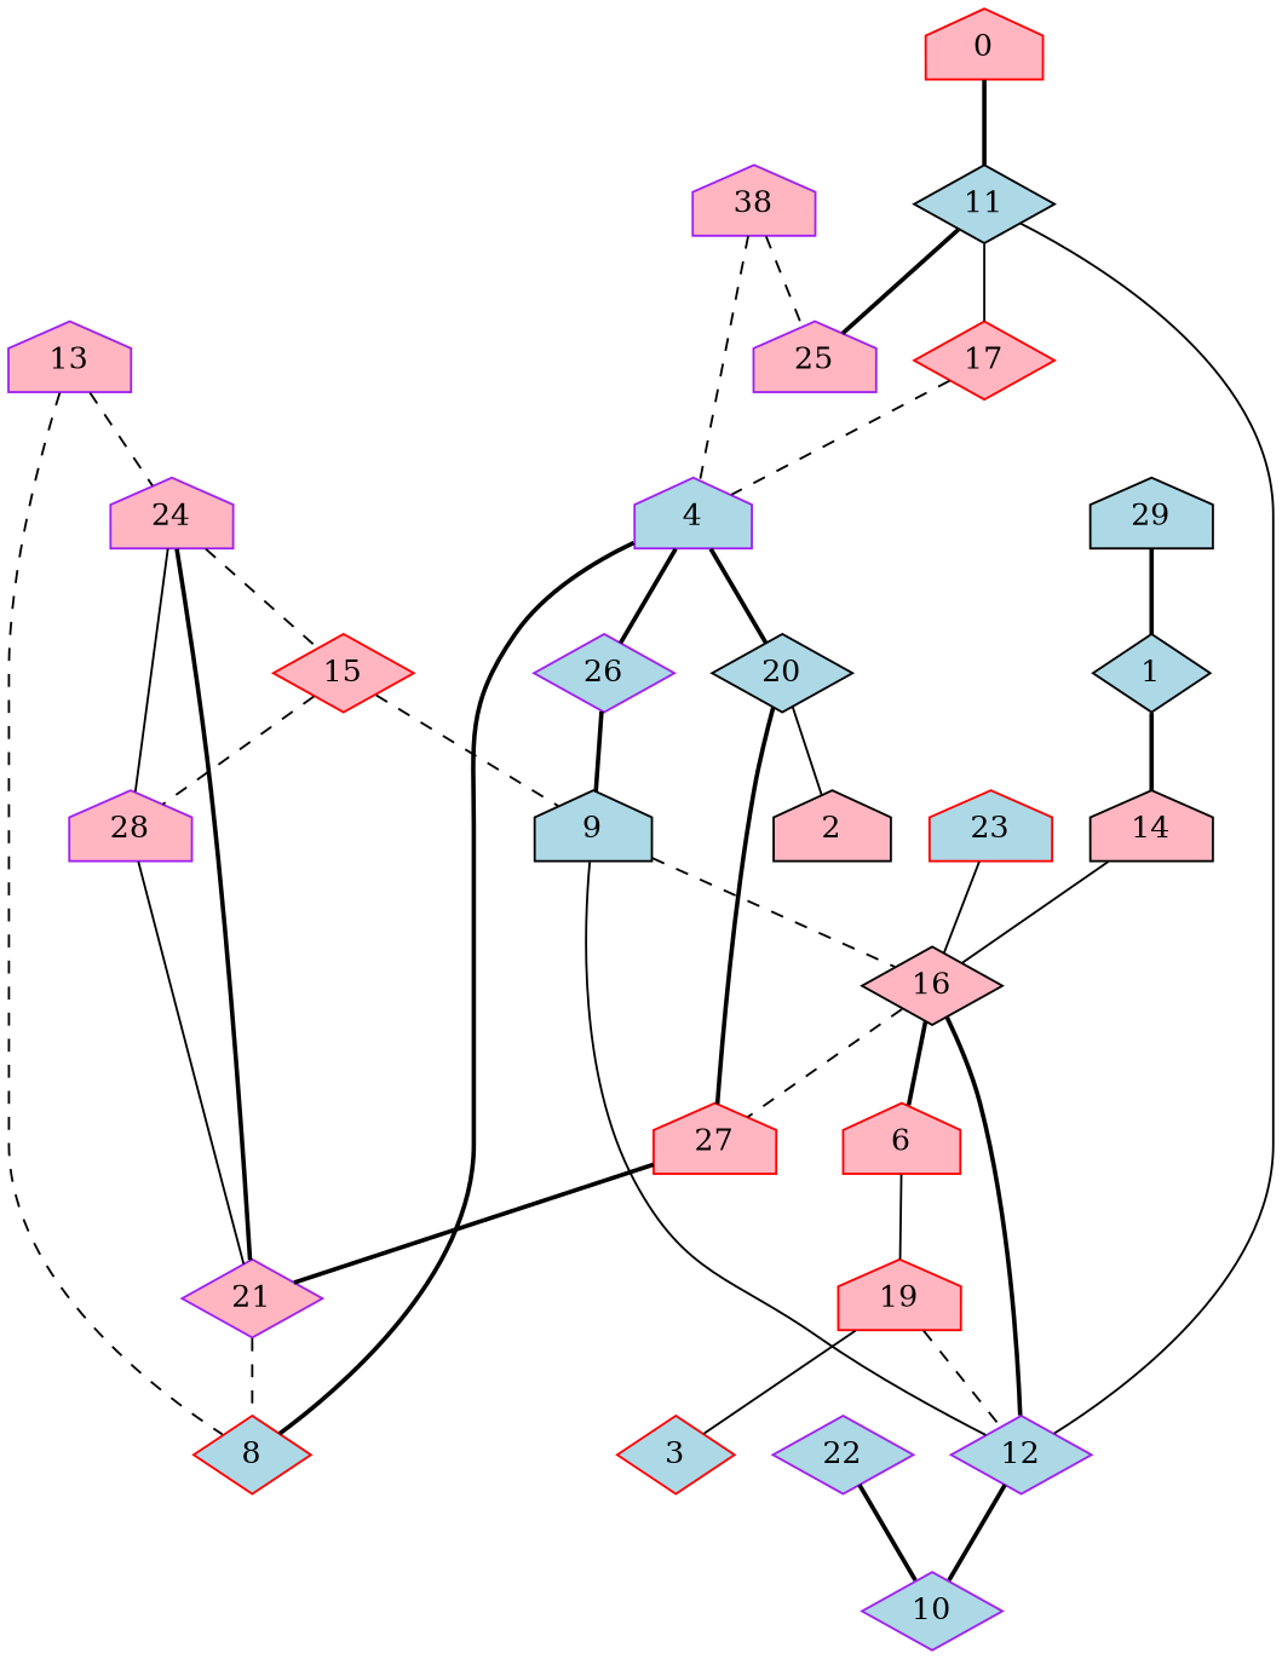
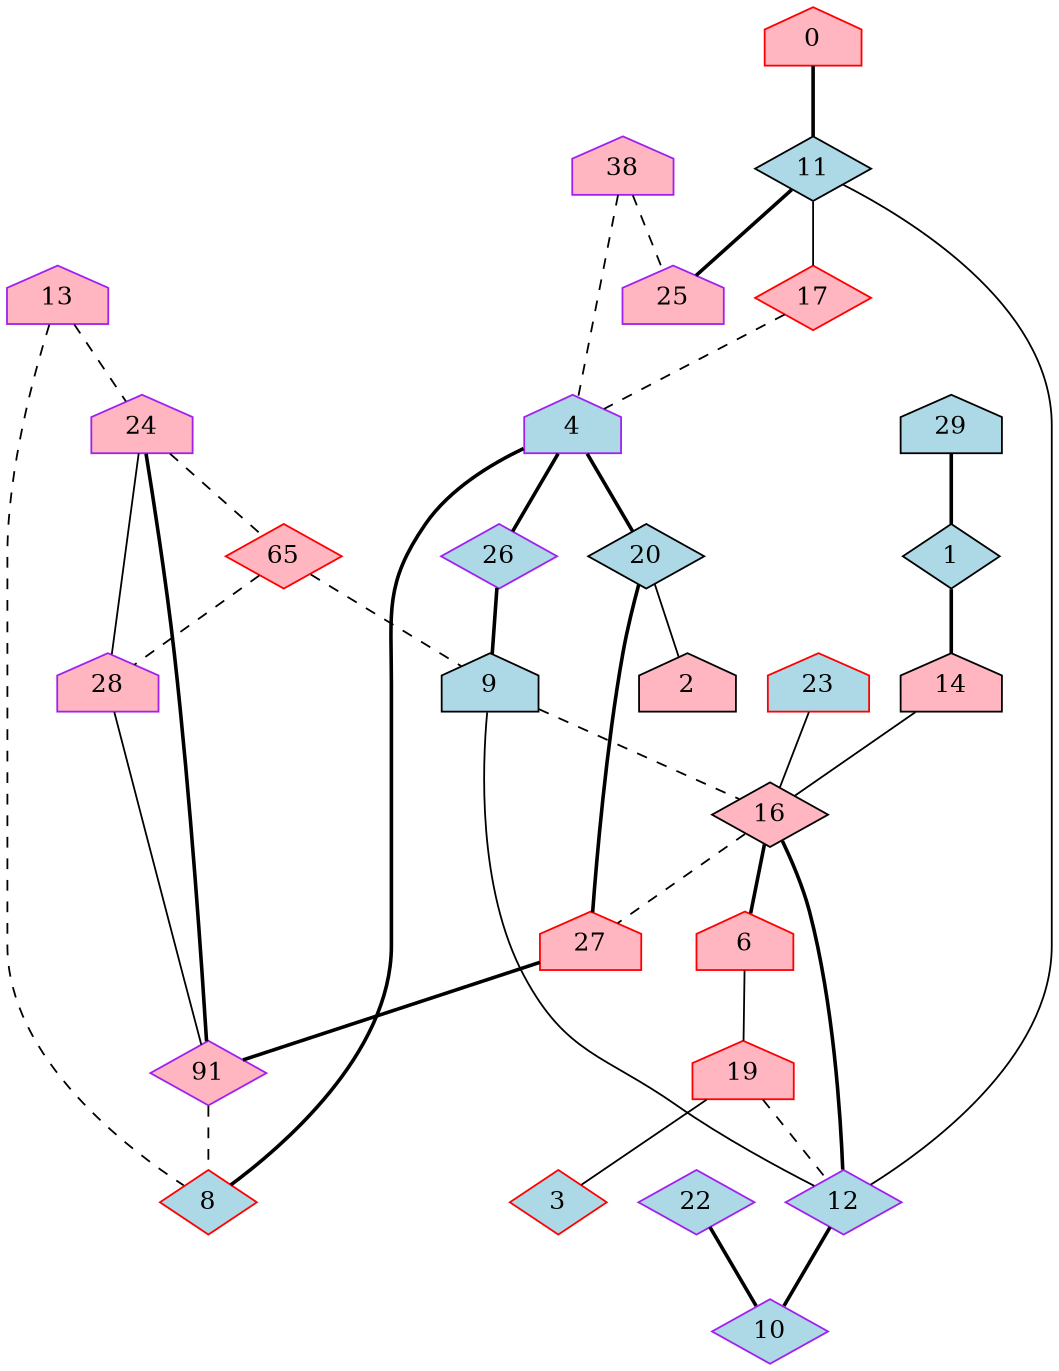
  graph {
    node [color=purple fillcolor=lightpink shape=house style=filled]
    edge [style=bold]
    11 [color=black fillcolor=lightblue shape=diamond]
    17 [color=red shape=diamond]
    25
    4 [fillcolor=lightblue]
    20 [color=black fillcolor=lightblue shape=diamond]
    26 [fillcolor=lightblue shape=diamond]
    13
    24
    8 [color=red fillcolor=lightblue shape=diamond]
-   21 [shape=diamond]
-   15 [color=red shape=diamond]
+   21 [shape=diamond label=91]
+   15 [color=red shape=diamond label=65]
    28
    9 [color=black fillcolor=lightblue]
    27 [color=red]
    16 [color=black shape=diamond]
    12 [fillcolor=lightblue shape=diamond]
    6 [color=red]
    10 [fillcolor=lightblue shape=diamond]
    19 [color=red]
    3 [color=red fillcolor=lightblue shape=diamond]
    22 [fillcolor=lightblue shape=diamond]
    2 [color=black]
    23 [color=red fillcolor=lightblue]
    14 [color=black]
    n25 [label=38]
    29 [color=black fillcolor=lightblue]
    1 [color=black fillcolor=lightblue shape=diamond]
    0 [color=red]
    11 -- 17 [style=solid]
    11 -- 25
    17 -- 4 [style=dashed]
    4 -- 20
    4 -- 26
    20 -- 27
    20 -- 2 [style=solid]
    26 -- 9
    13 -- 24 [style=dashed]
    13 -- 8 [style=dashed]
    24 -- 21
    24 -- 15 [style=dashed]
    24 -- 28 [style=solid]
    8 -- 4
    21 -- 8 [style=dashed]
    15 -- 28 [style=dashed]
    15 -- 9 [style=dashed]
    28 -- 21 [style=solid]
    9 -- 16 [style=dashed]
    27 -- 21
    16 -- 27 [style=dashed]
    16 -- 12
    16 -- 6
    12 -- 11 [style=solid]
    12 -- 9 [style=solid]
    12 -- 10
    6 -- 19 [style=solid]
    19 -- 12 [style=dashed]
    19 -- 3 [style=solid]
    22 -- 10
    23 -- 16 [style=solid]
    14 -- 16 [style=solid]
    n25 -- 25 [style=dashed]
    n25 -- 4 [style=dashed]
    29 -- 1
    1 -- 14
    0 -- 11
  }
